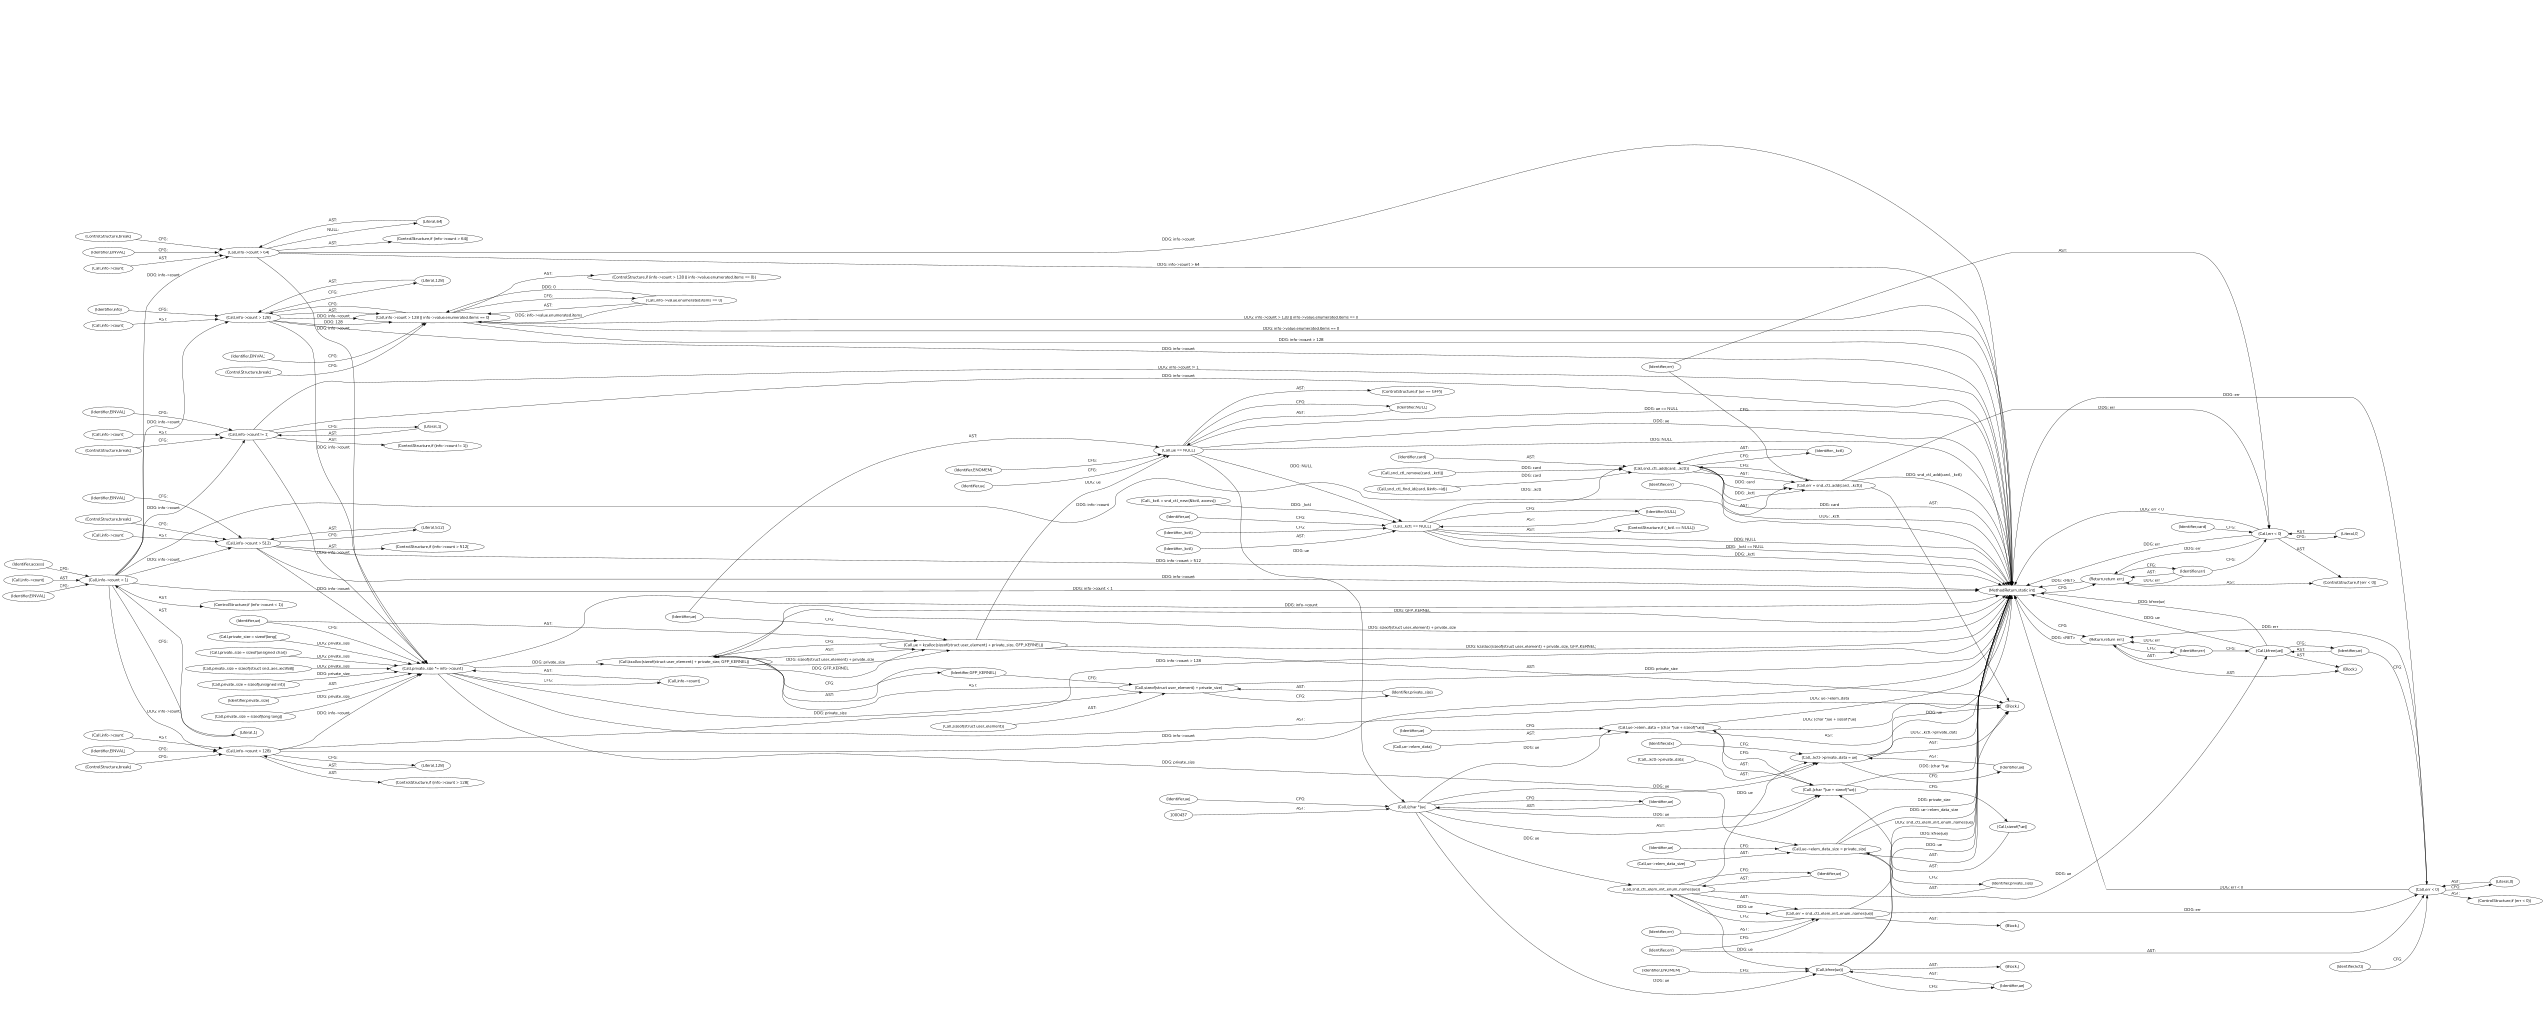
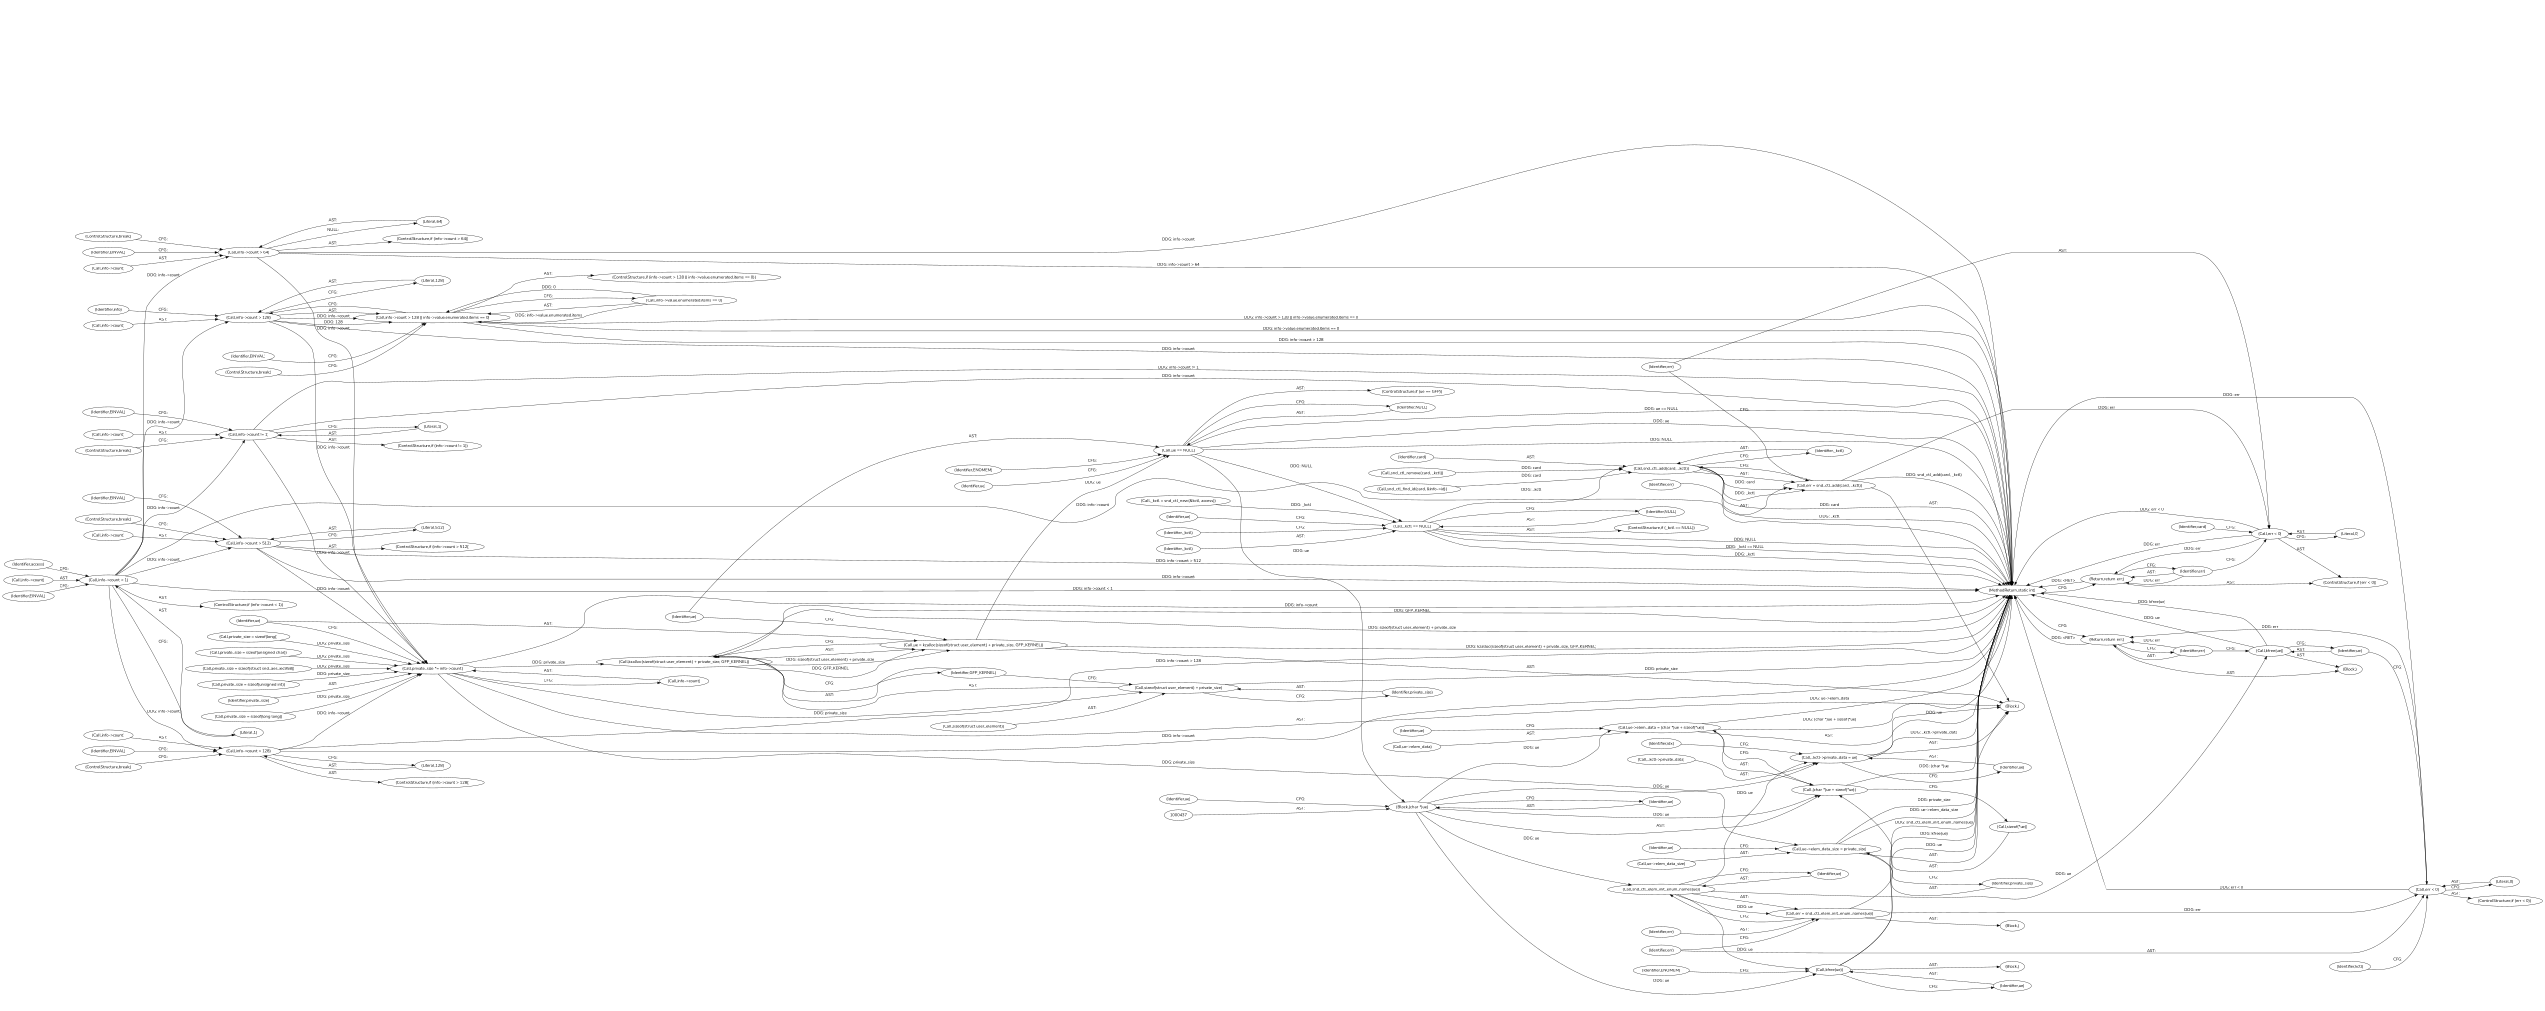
  digraph {
    fontname=Nunito
    rankdir=LR
    node [fontname=Nunito]
    edge [fontname=Nunito]
    n1 [label="(Call,info->count < 1)"]
    n2 [label="(Call,info->count > 128)"]
    n3 [label="(Call,info->count > 64)"]
    n4 [label="(Call,info->count > 128)"]
    n5 [label="(Call,info->count > 512)"]
    n6 [label="(Call,info->count != 1)"]
    n7 [label="(Literal,1)"]
    n8 [label="(MethodReturn,static int)"]
    n9 [label="(ControlStructure,if (info->count < 1))"]
    n10 [label="(Call,private_size *= info->count)"]
    n11 [label="(ControlStructure,if (info->count > 128))"]
    n12 [label="(Literal,128)"]
    n13 [label="(ControlStructure,if (info->count > 64))"]
    n14 [label="(Literal,64)"]
    n15 [label="(Call,info->count > 128 || info->value.enumerated.items == 0)"]
    n16 [label="(Literal,128)"]
    n17 [label="(ControlStructure,if (info->count > 512))"]
    n18 [label="(Literal,512)"]
    n19 [label="(ControlStructure,if (info->count != 1))"]
    n20 [label="(Literal,1)"]
    n21 [label="(Return,return err;)"]
    n22 [label="(Return,return err;)"]
    n23 [label="(Call,kzalloc(sizeof(struct user_element) + private_size, GFP_KERNEL))"]
    n24 [label="(Call,sizeof(struct user_element) + private_size)"]
    n25 [label="(Call,ue->elem_data_size = private_size)"]
    n26 [label="(Block,)"]
    n27 [label="(Call,info->count)"]
    n28 [label="(Call,ue = kzalloc(sizeof(struct user_element) + private_size, GFP_KERNEL))"]
    n29 [label="(Identifier,GFP_KERNEL)"]
    n30 [label="(Identifier,private_size)"]
    n31 [label="(Identifier,private_size)"]
    n32 [label="(Call,ue == NULL)"]
-   n33 [label="(Call,(char *)ue)"]
+   n33 [label="(Block,(char *)ue)"]
    n34 [label="(Call,_kctl == NULL)"]
    n35 [label="(ControlStructure,if (ue == GFP))"]
    n36 [label="(Identifier,NULL)"]
    n37 [label="(Call,ue->elem_data = (char *)ue + sizeof(*ue))"]
    n38 [label="(Call,(char *)ue + sizeof(*ue))"]
    n39 [label="(Call,snd_ctl_elem_init_enum_names(ue))"]
    n40 [label="(Call,kfree(ue))"]
    n41 [label="(Call,_kctl->private_data = ue)"]
    n42 [label="(Identifier,ue)"]
    n43 [label="(Call,snd_ctl_add(card, _kctl))"]
    n44 [label="(Identifier,NULL)"]
    n45 [label="(ControlStructure,if (_kctl == NULL))"]
    n46 [label="(Call,sizeof(*ue))"]
    n47 [label="(Call,err = snd_ctl_elem_init_enum_names(ue))"]
    n48 [label="(Call,kfree(ue))"]
    n49 [label="(Identifier,ue)"]
    n50 [label="(Identifier,ue)"]
    n51 [label="(Block,)"]
    n52 [label="(Identifier,ue)"]
    n53 [label="(Call,err < 0)"]
    n54 [label="(Block,)"]
    n55 [label="(Block,)"]
    n56 [label="(Identifier,ue)"]
    n57 [label="(Literal,0)"]
    n58 [label="(ControlStructure,if (err < 0))"]
    n59 [label="(Identifier,err)"]
    n60 [label="(Call,err = snd_ctl_add(card, _kctl))"]
    n61 [label="(Identifier,_kctl)"]
    n62 [label="(Call,err < 0)"]
    n63 [label="(Literal,0)"]
    n64 [label="(ControlStructure,if (err < 0))"]
    n65 [label="(Identifier,err)"]
    n66 [label="(Call,info->value.enumerated.items == 0)"]
    n67 [label="(ControlStructure,if (info->count > 128 || info->value.enumerated.items == 0))"]
    n68 [label="(Identifier,info)"]
    n69 [label="(Call,private_size = sizeof(long))"]
    n70 [label="(Identifier,ue)"]
    n71 [label="(Call,snd_ctl_find_id(card, &info->id))"]
    n72 [label="(Identifier,access)"]
    n73 [label="(Identifier,EINVAL)"]
    n74 [label="(Identifier,ue)"]
    n75 [label="(Identifier,EINVAL)"]
    n76 [label="(Identifier,EINVAL)"]
    n77 [label="(Call,_kctl->private_data)"]
    n78 [label="(Call,sizeof(struct user_element))"]
    n79 [label="(Identifier,_kctl)"]
    n80 [label="(Identifier,err)"]
    n81 [label="(Call,info->count)"]
    n82 [label="(Identifier,ENOMEM)"]
    n83 [label="(Identifier,ue)"]
    n84 [label="(ControlStructure,break;)"]
    n85 [label="(Call,private_size = sizeof(unsigned char))"]
    n86 [label="(Identifier,card)"]
    n87 [label="(Identifier,kctl)"]
    n88 [label="(ControlStructure,break;)"]
    n89 [label="(Identifier,EINVAL)"]
    n90 [label="(ControlStructure,break;)"]
    n91 [label="(Identifier,ue)"]
    n92 [label="(Identifier,card)"]
    n93 [label="(Call,ue->elem_data)"]
    n94 [label="(Identifier,EINVAL)"]
    n95 [label="(Identifier,idx)"]
    n96 [label="(Call,info->count)"]
    n97 [label="(Call,private_size = sizeof(struct snd_aes_iec958))"]
    n98 [label="(Call,info->count)"]
    n99 [label="(Identifier,err)"]
    n100 [label="(Call,_kctl = snd_ctl_new(&kctl, access))"]
    n101 [label="(Call,private_size = sizeof(unsigned int))"]
    n102 [label="(Identifier,ue)"]
    n103 [label="(Identifier,err)"]
    n104 [label="(Identifier,private_size)"]
    n105 [label="(Identifier,err)"]
    n106 [label="(Call,info->count)"]
    n107 [label="(Identifier,ue)"]
    n108 [label="(ControlStructure,break;)"]
    n109 [label="(Identifier,ENOMEM)"]
    n110 [label="(Identifier,ue)"]
    n111 [label="(Call,info->count)"]
    n112 [label="(Call,snd_ctl_remove(card, _kctl))"]
    n113 [label="(Identifier,EINVAL)"]
    n114 [label="(ControlStructure,break;)"]
    n115 [label="(Call,ue->elem_data_size)"]
    n116 [label="(Call,private_size = sizeof(long long))"]
    n117 [label="(Identifier,_kctl)"]
    n118 [label="(Call,info->count)"]
    1000437
    n1 -> n2 [label="DDG: info->count"]
    n1 -> n3 [label="DDG: info->count"]
    n1 -> n4 [label="DDG: info->count"]
    n1 -> n5 [label="DDG: info->count"]
    n1 -> n6 [label="DDG: info->count"]
    n1 -> n7 [label="CFG: "]
    n1 -> n8 [label="DDG: info->count"]
    n1 -> n8 [label="DDG: info->count < 1"]
    n1 -> n9 [label="AST: "]
    n2 -> n8 [label="DDG: info->count > 128"]
    n2 -> n8 [label="DDG: info->count"]
    n2 -> n10 [label="DDG: info->count"]
    n2 -> n11 [label="AST: "]
    n2 -> n12 [label="CFG: "]
    n3 -> n8 [label="DDG: info->count"]
    n3 -> n8 [label="DDG: info->count > 64"]
    n3 -> n10 [label="DDG: info->count"]
    n3 -> n13 [label="AST: "]
    n3 -> n14 [label="NULL: "]
    n4 -> n8 [label="DDG: info->count"]
    n4 -> n10 [label="DDG: info->count"]
    n4 -> n15 [label="AST: "]
    n4 -> n15 [label="DDG: info->count"]
    n4 -> n15 [label="DDG: 128"]
    n4 -> n16 [label="CFG: "]
    n5 -> n8 [label="DDG: info->count > 512"]
    n5 -> n8 [label="DDG: info->count"]
    n5 -> n10 [label="DDG: info->count"]
    n5 -> n17 [label="AST: "]
    n5 -> n18 [label="CFG: "]
    n6 -> n8 [label="DDG: info->count != 1"]
    n6 -> n8 [label="DDG: info->count"]
    n6 -> n10 [label="DDG: info->count"]
    n6 -> n19 [label="AST: "]
    n6 -> n20 [label="CFG: "]
    n7 -> n1 [label="AST: "]
    n8 -> n21 [label="CFG: "]
    n8 -> n22 [label="CFG: "]
    n10 -> n8 [label="DDG: info->count"]
    n10 -> n23 [label="DDG: private_size"]
    n10 -> n24 [label="DDG: private_size"]
    n10 -> n25 [label="DDG: private_size"]
    n10 -> n26 [label="AST: "]
    n10 -> n27 [label="CFG: "]
    n12 -> n2 [label="AST: "]
    n14 -> n3 [label="AST: "]
    n15 -> n4 [label="CFG: "]
    n15 -> n8 [label="DDG: info->count > 128 || info->value.enumerated.items == 0"]
    n15 -> n8 [label="DDG: info->value.enumerated.items == 0"]
    n15 -> n8 [label="DDG: info->count > 128"]
    n15 -> n66 [label="CFG: "]
    n15 -> n67 [label="AST: "]
    n16 -> n4 [label="AST: "]
    n18 -> n5 [label="AST: "]
    n20 -> n6 [label="AST: "]
    n21 -> n8 [label="DDG: <RET>"]
    n21 -> n55 [label="AST: "]
    n21 -> n59 [label="CFG: "]
    n22 -> n8 [label="DDG: <RET>"]
    n22 -> n64 [label="AST: "]
    n22 -> n65 [label="CFG: "]
    n23 -> n8 [label="DDG: GFP_KERNEL"]
    n23 -> n8 [label="DDG: sizeof(struct user_element) + private_size"]
    n23 -> n28 [label="AST: "]
    n23 -> n28 [label="DDG: sizeof(struct user_element) + private_size"]
    n23 -> n28 [label="DDG: GFP_KERNEL"]
    n23 -> n29 [label="CFG: "]
    n24 -> n8 [label="DDG: private_size"]
    n24 -> n23 [label="AST: "]
    n24 -> n30 [label="CFG: "]
    n25 -> n8 [label="DDG: ue->elem_data_size"]
    n25 -> n8 [label="DDG: private_size"]
    n25 -> n26 [label="AST: "]
    n25 -> n31 [label="CFG: "]
    n27 -> n10 [label="AST: "]
    n28 -> n8 [label="DDG: kzalloc(sizeof(struct user_element) + private_size, GFP_KERNEL)"]
    n28 -> n23 [label="CFG: "]
    n28 -> n26 [label="AST: "]
    n28 -> n32 [label="DDG: ue"]
    n29 -> n23 [label="AST: "]
    n29 -> n24 [label="CFG: "]
    n30 -> n24 [label="AST: "]
    n31 -> n25 [label="AST: "]
    n32 -> n8 [label="DDG: NULL"]
    n32 -> n8 [label="DDG: ue == NULL"]
    n32 -> n8 [label="DDG: ue"]
    n32 -> n33 [label="DDG: ue"]
    n32 -> n34 [label="DDG: NULL"]
    n32 -> n35 [label="AST: "]
    n32 -> n36 [label="CFG: "]
    n33 -> n37 [label="DDG: ue"]
    n33 -> n38 [label="AST: "]
    n33 -> n38 [label="DDG: ue"]
    n33 -> n39 [label="DDG: ue"]
    n33 -> n40 [label="DDG: ue"]
    n33 -> n41 [label="DDG: ue"]
    n33 -> n42 [label="CFG: "]
    n34 -> n8 [label="DDG: NULL"]
    n34 -> n8 [label="DDG: _kctl == NULL"]
    n34 -> n8 [label="DDG: _kctl"]
    n34 -> n43 [label="DDG: _kctl"]
    n34 -> n44 [label="CFG: "]
    n34 -> n45 [label="AST: "]
    n36 -> n32 [label="AST: "]
    n37 -> n8 [label="DDG: ue->elem_data"]
    n37 -> n8 [label="DDG: (char *)ue + sizeof(*ue)"]
    n37 -> n26 [label="AST: "]
    n37 -> n38 [label="CFG: "]
    n38 -> n8 [label="DDG: (char *)ue"]
    n38 -> n37 [label="AST: "]
    n38 -> n46 [label="CFG: "]
    n39 -> n40 [label="DDG: ue"]
    n39 -> n41 [label="DDG: ue"]
    n39 -> n47 [label="AST: "]
    n39 -> n47 [label="DDG: ue"]
    n39 -> n48 [label="DDG: ue"]
    n39 -> n49 [label="CFG: "]
    n40 -> n8 [label="DDG: kfree(ue)"]
    n40 -> n8 [label="DDG: ue"]
    n40 -> n50 [label="CFG: "]
    n40 -> n51 [label="AST: "]
    n41 -> n8 [label="DDG: ue"]
    n41 -> n8 [label="DDG: _kctl->private_data"]
    n41 -> n26 [label="AST: "]
    n41 -> n52 [label="CFG: "]
    n42 -> n33 [label="AST: "]
    n43 -> n8 [label="DDG: card"]
    n43 -> n8 [label="DDG: _kctl"]
    n43 -> n60 [label="AST: "]
    n43 -> n60 [label="DDG: card"]
    n43 -> n60 [label="DDG: _kctl"]
    n43 -> n61 [label="CFG: "]
    n44 -> n34 [label="AST: "]
    n46 -> n38 [label="AST: "]
    n47 -> n8 [label="DDG: snd_ctl_elem_init_enum_names(ue)"]
    n47 -> n39 [label="CFG: "]
    n47 -> n53 [label="DDG: err"]
    n47 -> n54 [label="AST: "]
    n48 -> n8 [label="DDG: kfree(ue)"]
    n48 -> n8 [label="DDG: ue"]
    n48 -> n55 [label="AST: "]
    n48 -> n56 [label="CFG: "]
    n49 -> n39 [label="AST: "]
    n50 -> n40 [label="AST: "]
    n52 -> n41 [label="AST: "]
    n53 -> n8 [label="DDG: err < 0"]
    n53 -> n8 [label="DDG: err"]
    n53 -> n21 [label="DDG: err"]
    n53 -> n57 [label="CFG: "]
    n53 -> n58 [label="AST: "]
    n56 -> n48 [label="AST: "]
    n56 -> n53 [label="CFG: "]
    n57 -> n53 [label="AST: "]
    n59 -> n21 [label="AST: "]
    n59 -> n21 [label="DDG: err"]
    n59 -> n48 [label="CFG: "]
    n60 -> n8 [label="DDG: snd_ctl_add(card, _kctl)"]
    n60 -> n26 [label="AST: "]
    n60 -> n43 [label="CFG: "]
    n60 -> n62 [label="DDG: err"]
    n61 -> n43 [label="AST: "]
    n62 -> n8 [label="DDG: err < 0"]
    n62 -> n8 [label="DDG: err"]
    n62 -> n22 [label="DDG: err"]
    n62 -> n63 [label="CFG: "]
    n62 -> n64 [label="AST: "]
    n63 -> n62 [label="AST: "]
    n65 -> n22 [label="AST: "]
    n65 -> n22 [label="DDG: err"]
    n65 -> n62 [label="CFG: "]
    n66 -> n15 [label="AST: "]
    n66 -> n15 [label="DDG: info->value.enumerated.items"]
    n66 -> n15 [label="DDG: 0"]
    n68 -> n4 [label="CFG: "]
    n69 -> n10 [label="DDG: private_size"]
    n70 -> n33 [label="CFG: "]
    n71 -> n43 [label="DDG: card"]
    n72 -> n1 [label="CFG: "]
    n73 -> n5 [label="CFG: "]
    n74 -> n32 [label="CFG: "]
    n75 -> n15 [label="CFG: "]
    n76 -> n6 [label="CFG: "]
    n77 -> n41 [label="AST: "]
    n78 -> n24 [label="AST: "]
    n79 -> n34 [label="AST: "]
    n80 -> n47 [label="CFG: "]
    n80 -> n53 [label="AST: "]
    n81 -> n3 [label="AST: "]
    n82 -> n32 [label="CFG: "]
    n83 -> n37 [label="CFG: "]
    n84 -> n3 [label="CFG: "]
    n85 -> n10 [label="DDG: private_size"]
    n86 -> n43 [label="AST: "]
    n87 -> n53 [label="CFG: "]
    n88 -> n15 [label="CFG: "]
    n89 -> n2 [label="CFG: "]
    n90 -> n5 [label="CFG: "]
    n91 -> n10 [label="CFG: "]
    n91 -> n28 [label="AST: "]
    n92 -> n62 [label="CFG: "]
    n93 -> n37 [label="AST: "]
    n94 -> n3 [label="CFG: "]
    n95 -> n41 [label="CFG: "]
    n96 -> n6 [label="AST: "]
    n97 -> n10 [label="DDG: private_size"]
    n98 -> n4 [label="AST: "]
    n99 -> n60 [label="CFG: "]
    n99 -> n62 [label="AST: "]
    n100 -> n34 [label="DDG: _kctl"]
    n101 -> n10 [label="DDG: private_size"]
    n102 -> n25 [label="CFG: "]
    n103 -> n60 [label="AST: "]
    n104 -> n10 [label="AST: "]
    n105 -> n47 [label="AST: "]
    n106 -> n1 [label="AST: "]
    n107 -> n28 [label="CFG: "]
    n107 -> n32 [label="AST: "]
    n108 -> n2 [label="CFG: "]
    n109 -> n40 [label="CFG: "]
    n110 -> n34 [label="CFG: "]
    n111 -> n2 [label="AST: "]
    n112 -> n43 [label="DDG: card"]
    n113 -> n1 [label="CFG: "]
    n114 -> n6 [label="CFG: "]
    n115 -> n25 [label="AST: "]
    n116 -> n10 [label="DDG: private_size"]
    n117 -> n34 [label="CFG: "]
    n118 -> n5 [label="AST: "]
    1000437 -> n33 [label="AST: "]
  }
